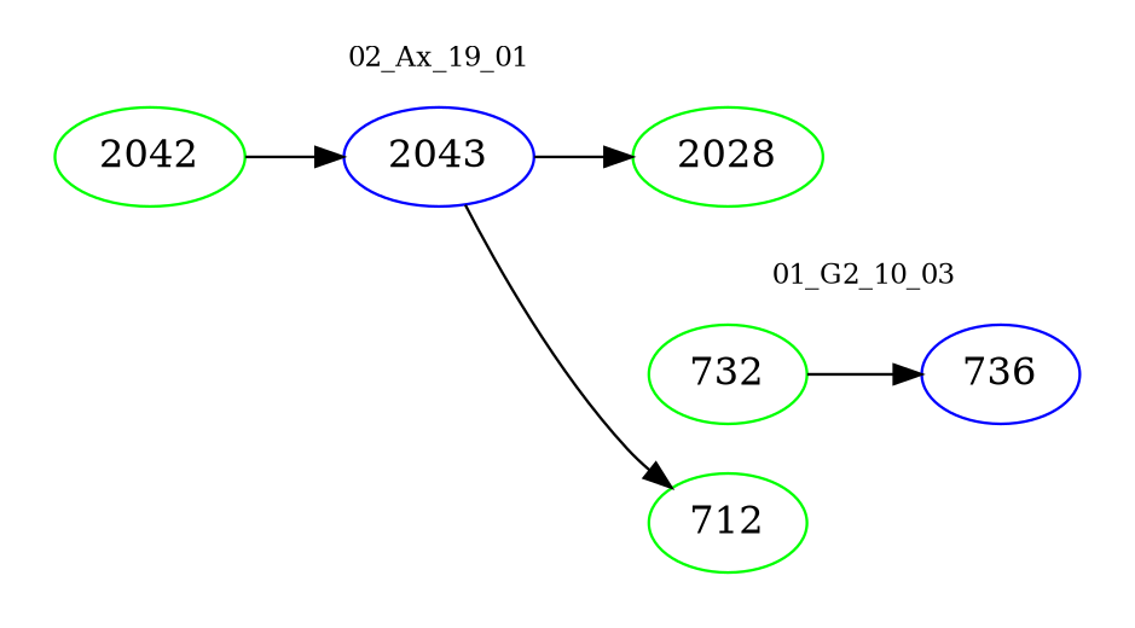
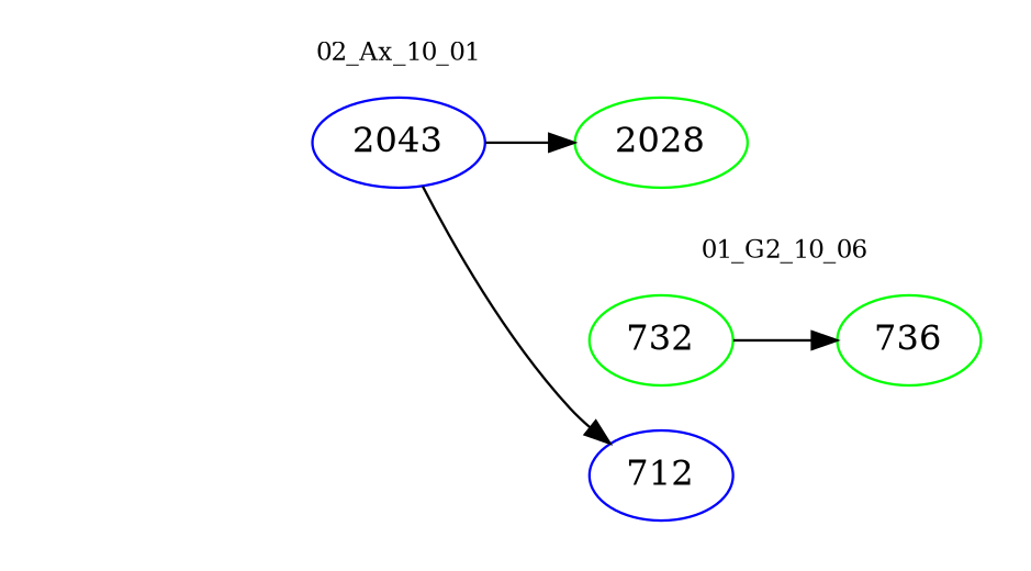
  digraph {
    rankdir=LR
    node [color=green]
    edge [color=black]
-   n1 [label=2042]
    n2 [label=2028]
    n3 [color=blue label=2043]
    n4 [label=732]
-   n5 [label=712]
-   n6 [color=blue label=736]
+   n5 [color=blue label=712]
+   n6 [label=736]
    subgraph cluster_1 {
      color=white
      fontsize=10
-     label="02_Ax_19_01"
-     n1
+     label="02_Ax_10_01"
      n2
      n3
    }
    subgraph cluster_2 {
      color=white
      fontsize=10
-     label="01_G2_10_03"
+     label="01_G2_10_06"
      n4
      n5
      n6
    }
-   n1 -> n3
    n3 -> n2
    n3 -> n5
    n4 -> n6
  }
